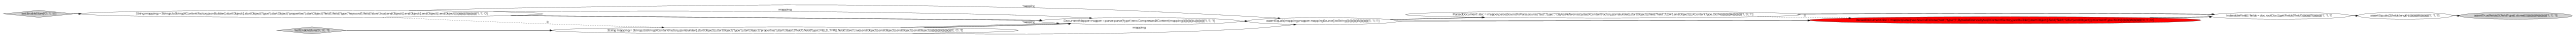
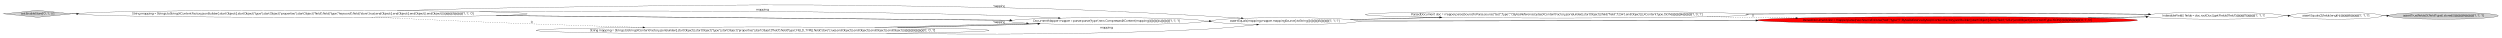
  digraph {
    fontname=Montserrat
    rankdir=LR
    node [fillcolor=white fontname=Montserrat shape=ellipse style=filled]
    edge [fontname=Montserrat style=bold]
    n1 [fillcolor=lightgray label="testEnableStore['0', '1', '0']" shape=diamond]
    n2 [label="String mapping = Strings.toString(XContentFactory.jsonBuilder().startObject().startObject(\"type\").startObject(\"properties\").startObject(\"field\").field(\"type\",\"keyword\").field(\"store\",true).endObject().endObject().endObject().endObject())@@@3@@@['1', '1', '0']"]
    n3 [label="DocumentMapper mapper = parser.parse(\"type\",new CompressedXContent(mapping))@@@4@@@['1', '1', '1']"]
    n4 [label="assertEquals(mapping,mapper.mappingSource().toString())@@@5@@@['1', '1', '1']"]
    n5 [label="String mapping = Strings.toString(XContentFactory.jsonBuilder().startObject().startObject(\"type\").startObject(\"properties\").startObject(\"field\").field(\"type\",FIELD_TYPE).field(\"store\",true).endObject().endObject().endObject().endObject())@@@3@@@['0', '0', '1']"]
    n6 [label="IndexableField(( fields = doc.rootDoc().getFields(\"field\")@@@7@@@['1', '1', '1']"]
    n7 [label="assertEquals(2,fields.length)@@@8@@@['1', '1', '1']"]
    n8 [fillcolor=lightgray label="assertTrue(fields(0(.fieldType().stored())@@@9@@@['1', '1', '1']"]
    n9 [label="ParsedDocument doc = mapper.parse(SourceToParse.source(\"test\",\"type\",\"1\",BytesReference.bytes(XContentFactory.jsonBuilder().startObject().field(\"field\",\"1234\").endObject()),XContentType.JSON))@@@6@@@['1', '0', '1']"]
    n10 [fillcolor=red label="ParsedDocument doc = mapper.parse(new SourceToParse(\"test\",\"type\",\"1\",BytesReference.bytes(XContentFactory.jsonBuilder().startObject().field(\"field\",\"1234\").endObject()),XContentType.JSON))@@@6@@@['0', '1', '0']"]
-   n11 [fillcolor=lightgray label="testEnableStore['0', '0', '1']" shape=diamond]
    n1 -> n2
    n2 -> n3 [label=mapping style=solid]
    n2 -> n3
    n2 -> n4 [label=mapping style=solid]
    n2 -> n5 [label=0 style=dashed]
    n3 -> n4
    n4 -> n9
    n4 -> n10
    n5 -> n3 [label=mapping style=solid]
    n5 -> n3
    n5 -> n4 [label=mapping style=solid]
    n6 -> n7
    n7 -> n8
    n9 -> n6
    n9 -> n10 [label=0 style=dashed]
    n10 -> n6
-   n11 -> n5
  }
